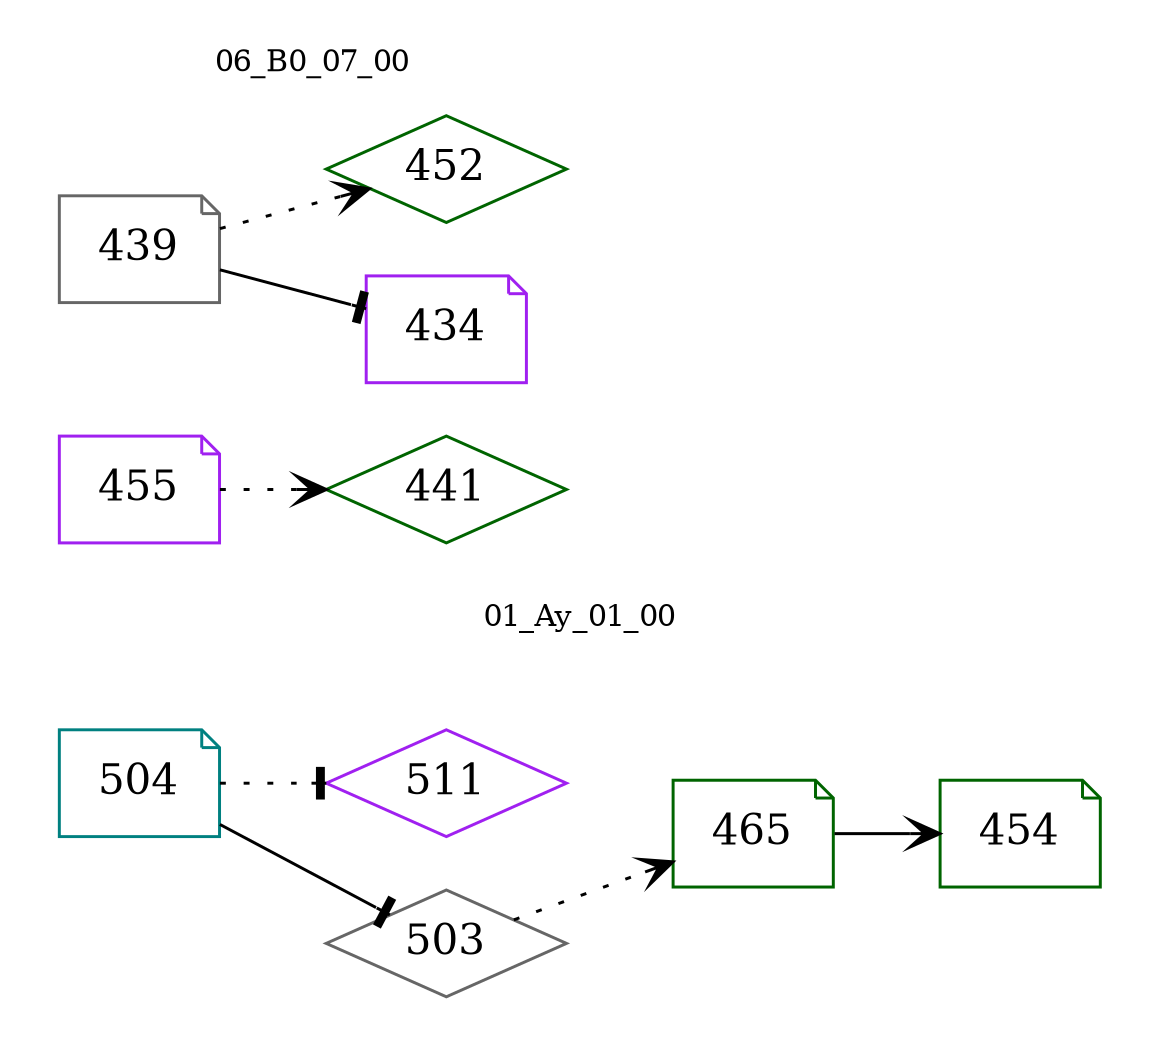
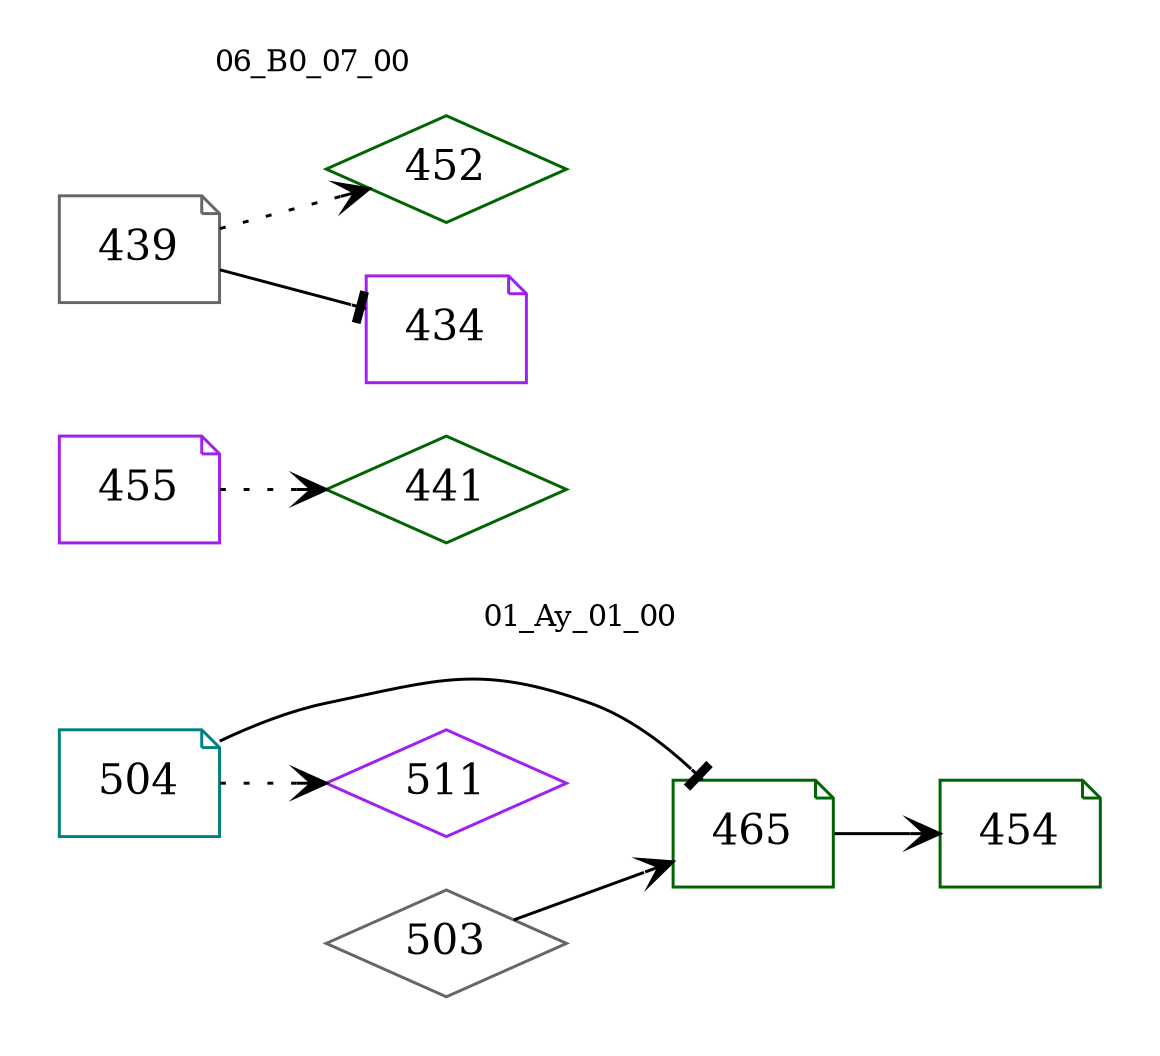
  digraph {
    rankdir=LR
    node [color=darkgreen shape=note]
    edge [arrowhead=vee color=black style=solid]
    n1 [color=teal label=504]
    n2 [color=gray40 label=503 shape=diamond]
    n3 [color=purple label=511 shape=diamond]
    n4 [label=465]
    n5 [label=454]
    n6 [color=gray40 label=439]
    n7 [color=purple label=434]
    n8 [label=452 shape=diamond]
    n9 [color=purple label=455]
    n10 [label=441 shape=diamond]
    subgraph cluster_1 {
      color=white
      fontsize=10
      label="01_Ay_01_00"
      n1
      n2
      n3
      n4
      n5
    }
    subgraph cluster_2 {
      color=white
      fontsize=10
      label="06_B0_07_00"
      n6
      n7
      n8
      n9
      n10
    }
-   n1 -> n2 [arrowhead=tee]
-   n1 -> n3 [arrowhead=tee style=dotted]
-   n2 -> n4 [style=dotted]
+   n1 -> n4 [arrowhead=tee]
+   n1 -> n3 [style=dotted]
+   n2 -> n4
    n4 -> n5
    n6 -> n7 [arrowhead=tee]
    n6 -> n8 [style=dotted]
    n9 -> n10 [style=dotted]
  }
